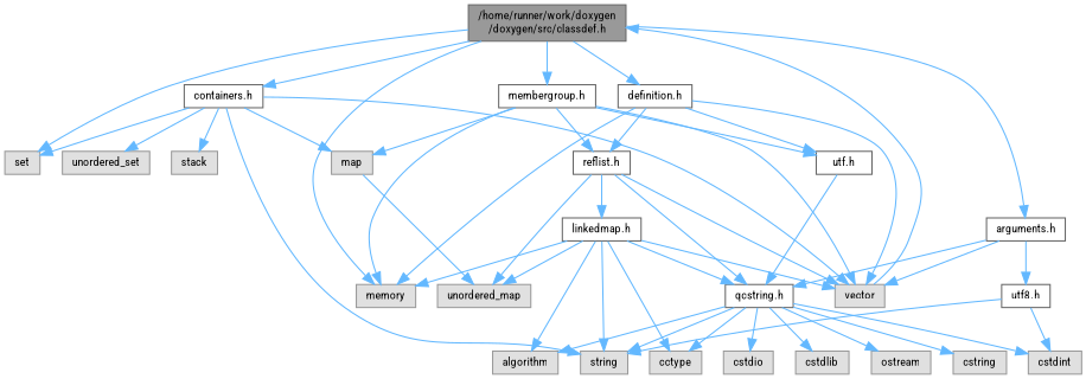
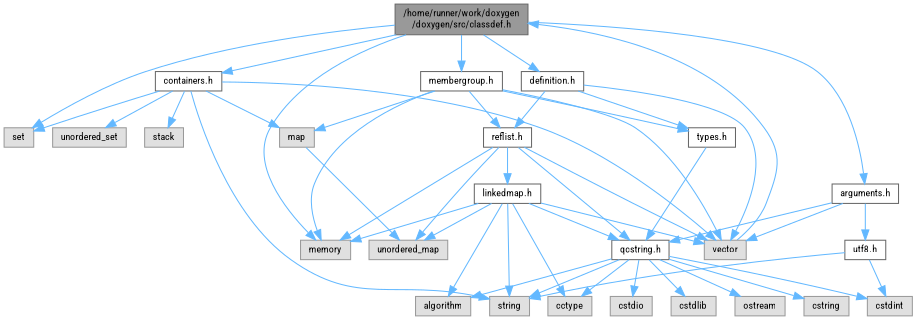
  digraph {
    fontname="Roboto Condensed"
    node [color=grey60 fillcolor="#E0E0E0" fontname="Roboto Condensed" fontsize=10 shape=box style=filled]
    edge [color=steelblue1 fontname="Roboto Condensed" fontsize=10 labelfontname=Helvetica labelfontsize=10 style=solid]
    n1 [color=gray40 fillcolor=grey60 fontcolor=black height=0.2 label="/home/runner/work/doxygen\l/doxygen/src/classdef.h" width=0.4]
    n2 [height=0.2 label=memory width=0.4]
    n3 [height=0.2 label=set width=0.4]
    n4 [color=grey40 fillcolor=white height=0.2 label="containers.h" width=0.4]
    n5 [color=grey40 fillcolor=white height=0.2 label="definition.h" width=0.4]
    n6 [color=grey40 fillcolor=white height=0.2 label="arguments.h" width=0.4]
    n7 [color=grey40 fillcolor=white height=0.2 label="membergroup.h" width=0.4]
    n8 [height=0.2 label=vector width=0.4]
    n9 [height=0.2 label=string width=0.4]
    n10 [height=0.2 label=map width=0.4]
    n11 [height=0.2 label=unordered_set width=0.4]
    n12 [height=0.2 label=stack width=0.4]
-   n13 [color=grey40 fillcolor=white height=0.2 label="utf.h" width=0.4]
+   n13 [color=grey40 fillcolor=white height=0.2 label="types.h" width=0.4]
    n14 [color=grey40 fillcolor=white height=0.2 label="reflist.h" width=0.4]
    n15 [color=grey40 fillcolor=white height=0.2 label="qcstring.h" width=0.4]
    n16 [color=grey40 fillcolor=white height=0.2 label="utf8.h" width=0.4]
    n17 [height=0.2 label=unordered_map width=0.4]
    n18 [color=grey40 fillcolor=white height=0.2 label="linkedmap.h" width=0.4]
    n19 [height=0.2 label=algorithm width=0.4]
    n20 [height=0.2 label=cctype width=0.4]
    n21 [height=0.2 label=cstring width=0.4]
    n22 [height=0.2 label=cstdio width=0.4]
    n23 [height=0.2 label=cstdlib width=0.4]
    n24 [height=0.2 label=cstdint width=0.4]
    n25 [height=0.2 label=ostream width=0.4]
    n1 -> n2
    n1 -> n3
    n1 -> n4
    n1 -> n5
    n1 -> n6
    n1 -> n7
    n4 -> n3
    n4 -> n8
    n4 -> n9
    n4 -> n10
    n4 -> n11
    n4 -> n12
    n5 -> n8
    n5 -> n13
    n5 -> n14
    n6 -> n8
    n6 -> n15
    n6 -> n16
    n7 -> n2
    n7 -> n8
    n7 -> n10
    n7 -> n13
    n7 -> n14
    n8 -> n1
    n10 -> n17
    n13 -> n15
-   n5 -> n2
+   n14 -> n2
    n14 -> n8
    n14 -> n15
    n14 -> n17
    n14 -> n18
    n15 -> n9
    n15 -> n19
    n15 -> n20
    n15 -> n21
    n15 -> n22
    n15 -> n23
    n15 -> n24
    n15 -> n25
    n16 -> n9
    n16 -> n24
    n18 -> n2
    n18 -> n8
    n18 -> n9
    n18 -> n15
    n18 -> n17
    n18 -> n19
    n18 -> n20
  }
